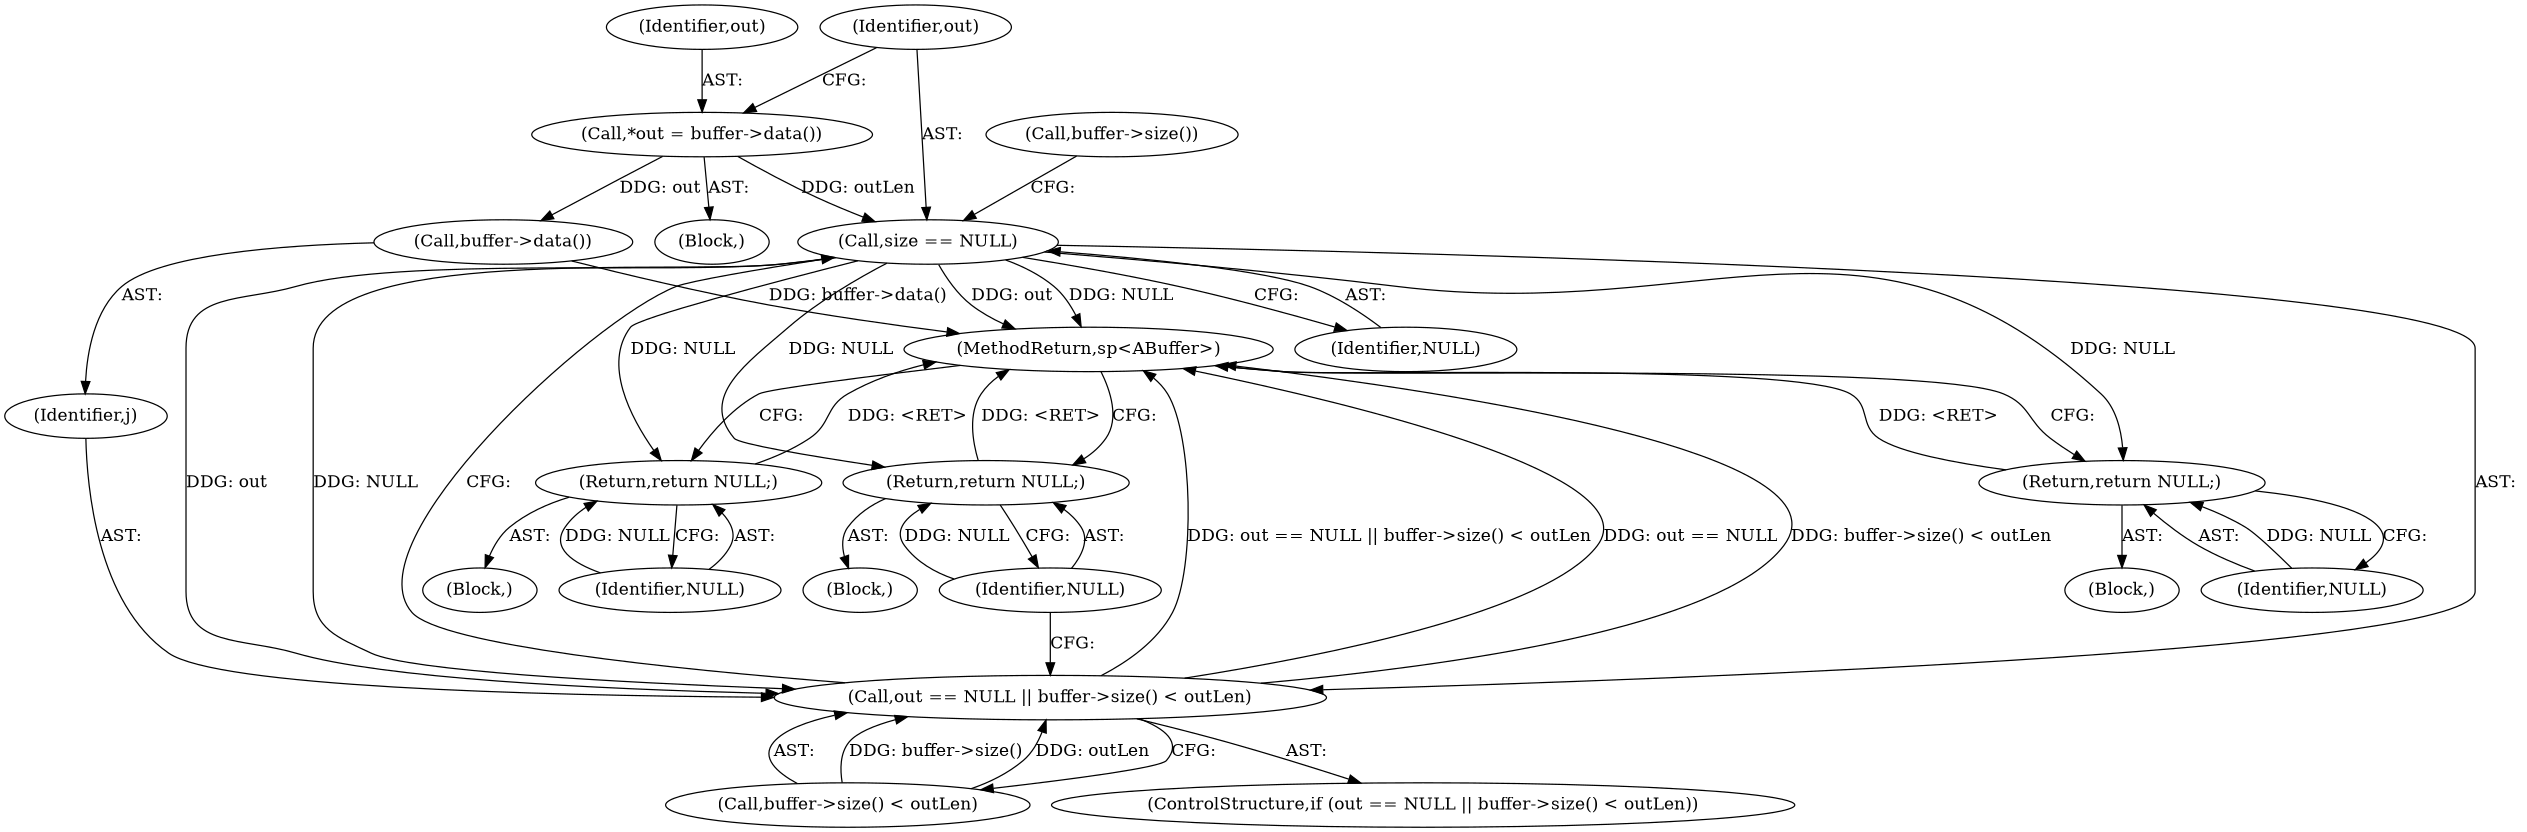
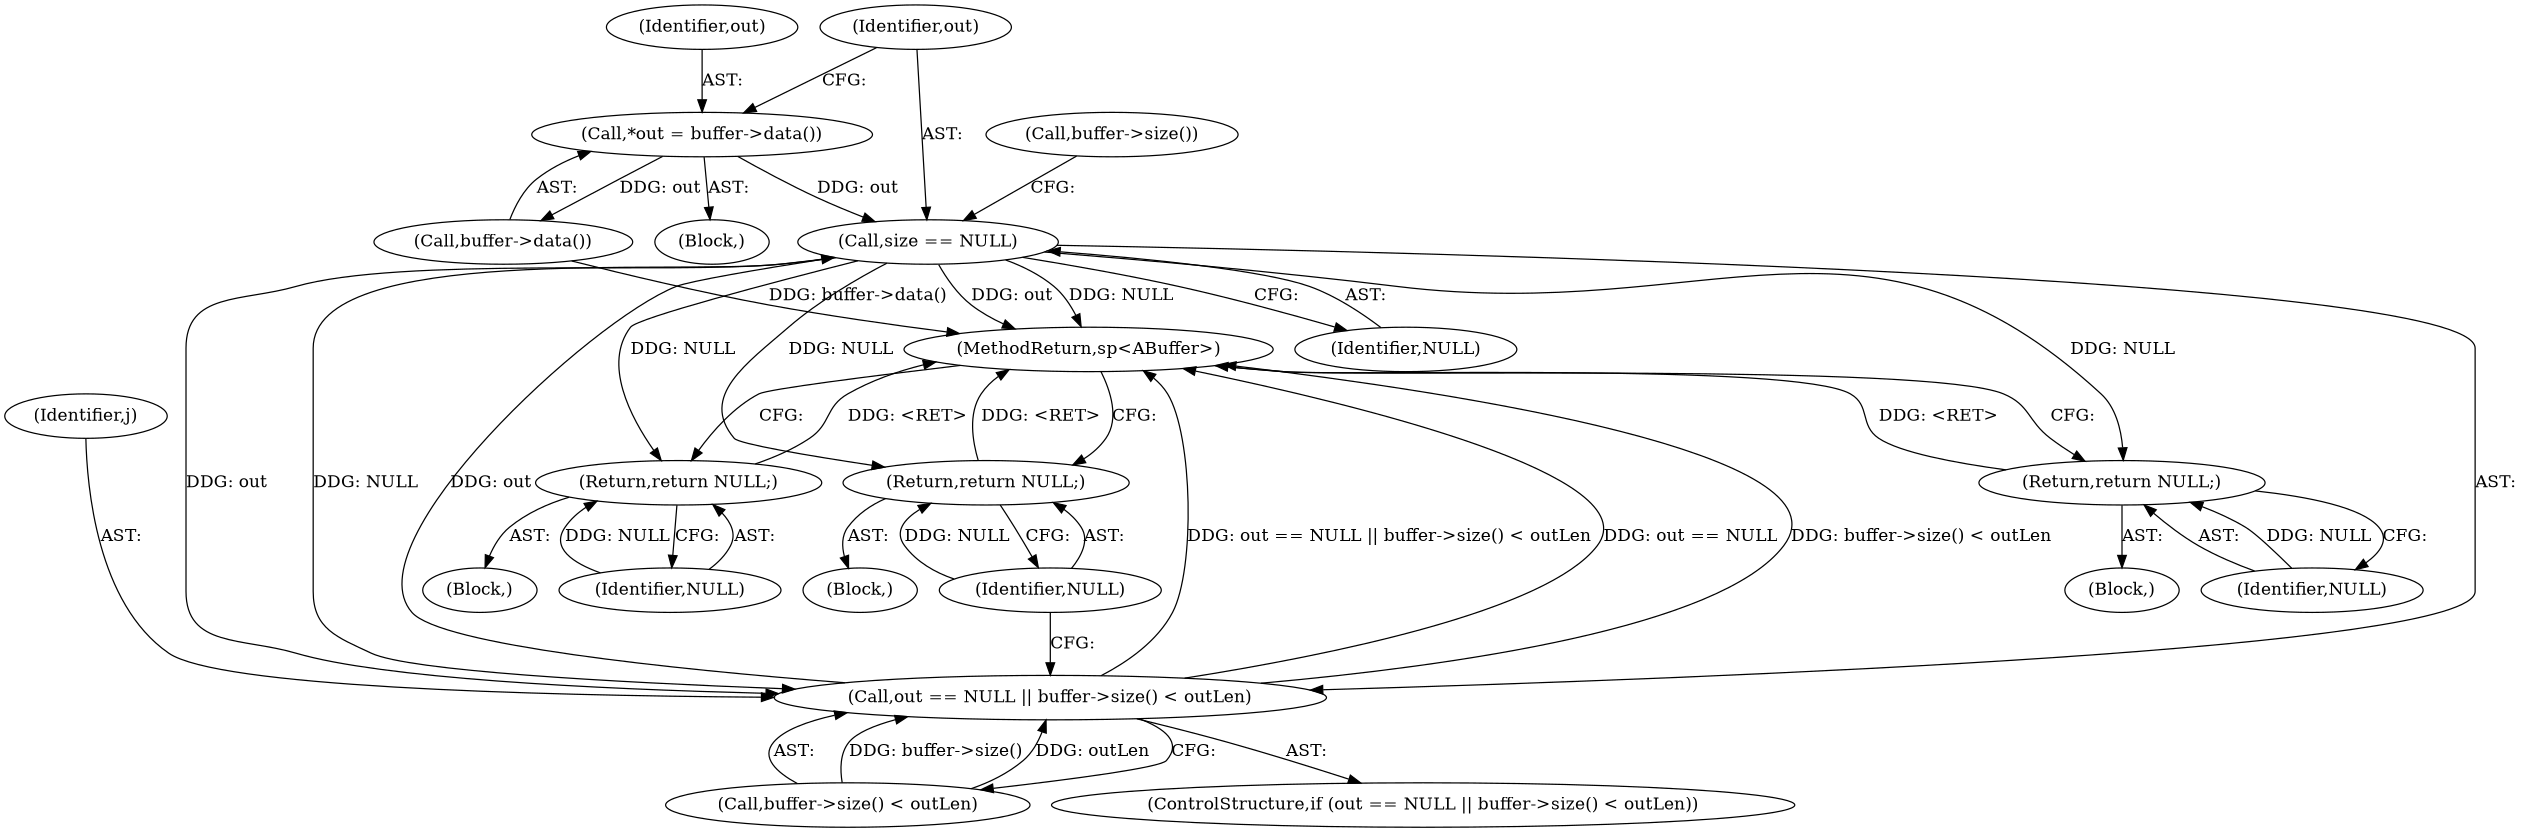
  digraph {
    n1 [label="(Call,*out = buffer->data())"]
    n2 [label="(Call,size == NULL)"]
    n3 [label="(Call,buffer->data())"]
    n4 [label="(Block,)"]
    n5 [label="(MethodReturn,sp<ABuffer>)"]
    n6 [label="(Call,out == NULL || buffer->size() < outLen)"]
    n7 [label="(Return,return NULL;)"]
    n8 [label="(Return,return NULL;)"]
    n9 [label="(Return,return NULL;)"]
    n10 [label="(Identifier,NULL)"]
    n11 [label="(Call,buffer->size() < outLen)"]
    n12 [label="(ControlStructure,if (out == NULL || buffer->size() < outLen))"]
    n13 [label="(Block,)"]
    n14 [label="(Identifier,NULL)"]
    n15 [label="(Block,)"]
    n16 [label="(Identifier,NULL)"]
    n17 [label="(Block,)"]
    n18 [label="(Identifier,NULL)"]
    n19 [label="(Identifier,out)"]
    n20 [label="(Identifier,out)"]
    n21 [label="(Call,buffer->size())"]
    n22 [label="(Identifier,j)"]
-   n1 -> n2 [label="DDG: outLen"]
+   n1 -> n2 [label="DDG: out"]
    n1 -> n3 [label="DDG: out"]
    n1 -> n4 [label="AST: "]
    n2 -> n5 [label="DDG: out"]
    n2 -> n5 [label="DDG: NULL"]
    n2 -> n6 [label="AST: "]
    n2 -> n6 [label="DDG: out"]
    n2 -> n6 [label="DDG: NULL"]
    n2 -> n7 [label="DDG: NULL"]
    n2 -> n8 [label="DDG: NULL"]
    n2 -> n9 [label="DDG: NULL"]
    n2 -> n10 [label="CFG: "]
-   n3 -> n22 [label="AST: "]
+   n3 -> n1 [label="AST: "]
    n3 -> n5 [label="DDG: buffer->data()"]
    n5 -> n7 [label="CFG: "]
    n5 -> n8 [label="CFG: "]
    n5 -> n9 [label="CFG: "]
-   n6 -> n2 [label="CFG: "]
+   n6 -> n2 [label="DDG: out"]
    n6 -> n5 [label="DDG: out == NULL || buffer->size() < outLen"]
    n6 -> n5 [label="DDG: out == NULL"]
    n6 -> n5 [label="DDG: buffer->size() < outLen"]
    n6 -> n11 [label="CFG: "]
    n6 -> n12 [label="AST: "]
    n7 -> n5 [label="DDG: <RET>"]
    n7 -> n13 [label="AST: "]
    n7 -> n14 [label="CFG: "]
    n8 -> n5 [label="DDG: <RET>"]
    n8 -> n15 [label="AST: "]
    n8 -> n16 [label="CFG: "]
    n9 -> n5 [label="DDG: <RET>"]
    n9 -> n17 [label="AST: "]
    n9 -> n18 [label="CFG: "]
    n10 -> n2 [label="AST: "]
    n11 -> n6 [label="AST: "]
    n11 -> n6 [label="DDG: buffer->size()"]
    n11 -> n6 [label="DDG: outLen"]
    n14 -> n6 [label="CFG: "]
    n14 -> n7 [label="AST: "]
    n14 -> n7 [label="DDG: NULL"]
    n16 -> n8 [label="AST: "]
    n16 -> n8 [label="DDG: NULL"]
    n18 -> n9 [label="AST: "]
    n18 -> n9 [label="DDG: NULL"]
    n19 -> n1 [label="CFG: "]
    n19 -> n2 [label="AST: "]
    n20 -> n1 [label="AST: "]
    n21 -> n2 [label="CFG: "]
    n22 -> n6 [label="AST: "]
  }
